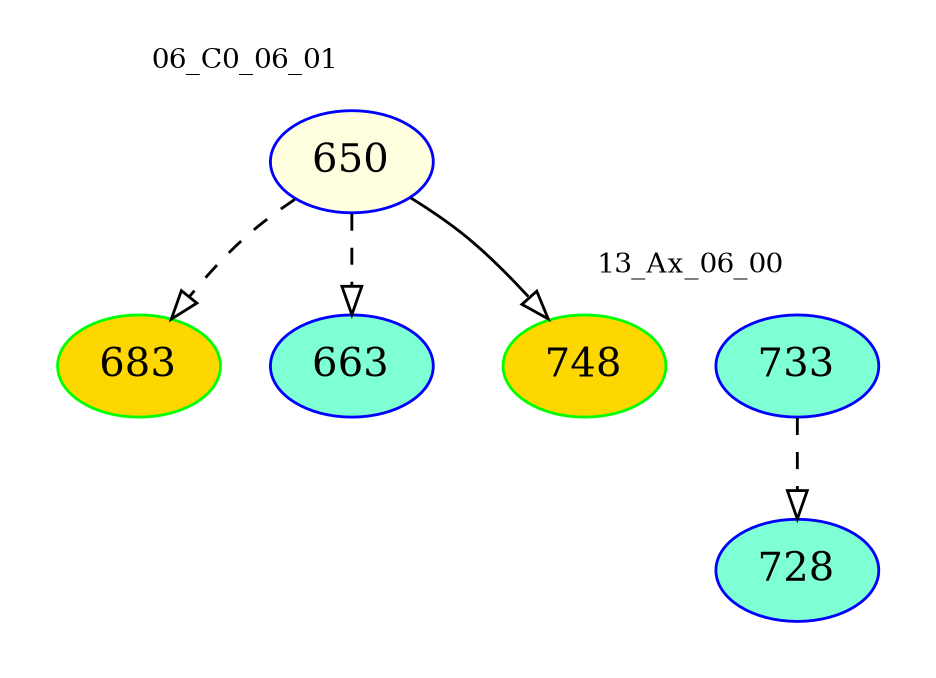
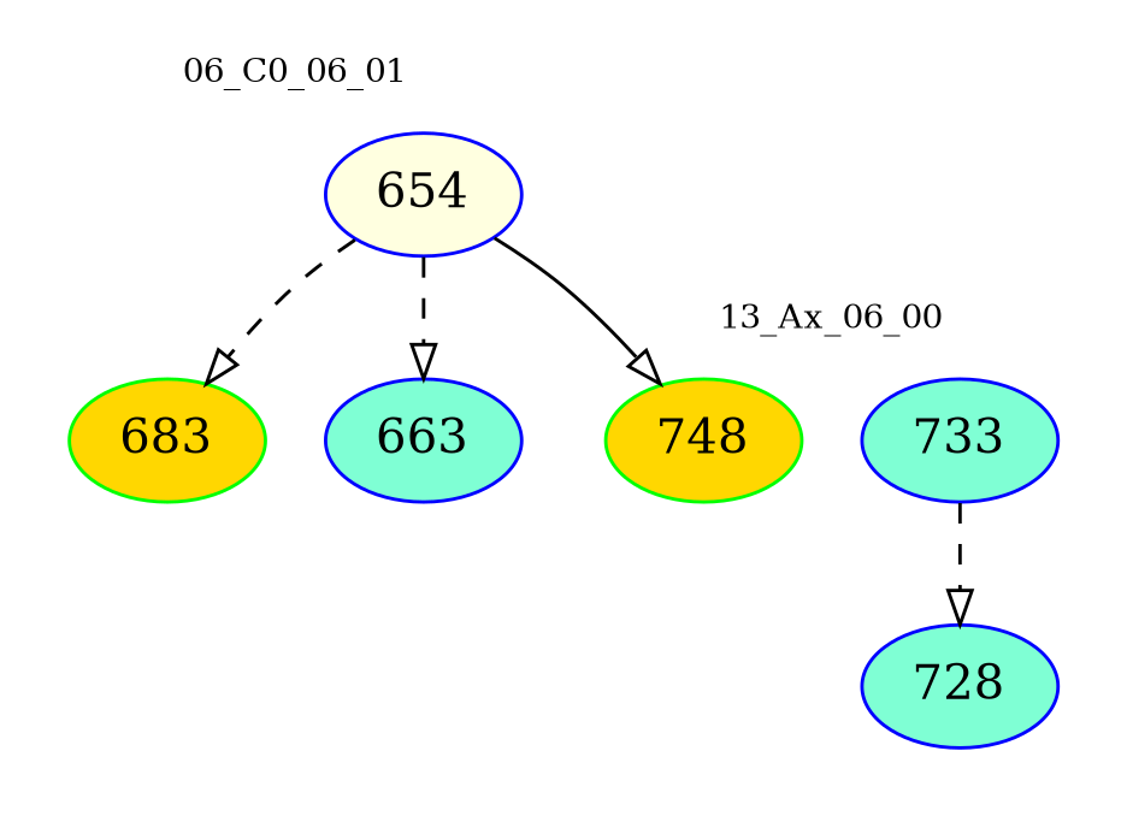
  digraph {
    node [color=blue fillcolor=aquamarine style=filled]
    edge [arrowhead=onormal color=black style=dashed]
    n1 [label=733]
    n2 [label=728]
    n3 [color=green fillcolor=gold label=748]
-   n4 [fillcolor=lightyellow label=650]
+   n4 [fillcolor=lightyellow label=654]
    n5 [color=green fillcolor=gold label=683]
    n6 [label=663]
    subgraph cluster_1 {
      color=white
      fontsize=10
      label="13_Ax_06_00"
      n1
      n2
      n3
    }
    subgraph cluster_2 {
      color=white
      fontsize=10
      label="06_C0_06_01"
      n4
      n5
      n6
    }
    n1 -> n2
    n4 -> n3 [style=solid]
    n4 -> n5
    n4 -> n6
  }
